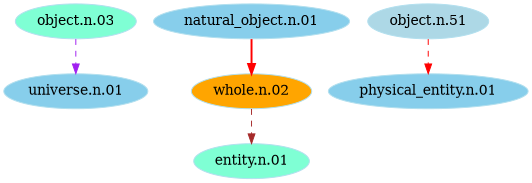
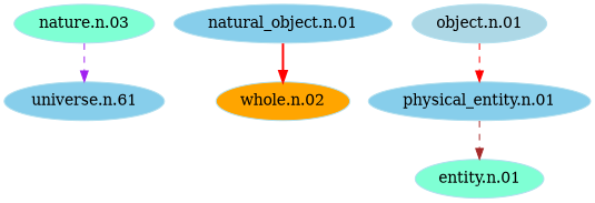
  digraph {
    node [color=lightblue2 fillcolor=skyblue style=filled]
    edge [color=red style=dashed]
-   "nature.n.03" [fillcolor=aquamarine label="object.n.03"]
-   "universe.n.01"
+   "nature.n.03" [fillcolor=aquamarine]
+   "universe.n.01" [label="universe.n.61"]
    "whole.n.02" [fillcolor=orange]
    "natural_object.n.01"
-   "object.n.01" [fillcolor=lightblue label="object.n.51"]
+   "object.n.01" [fillcolor=lightblue]
    "physical_entity.n.01"
    "entity.n.01" [fillcolor=aquamarine]
    "nature.n.03" -> "universe.n.01" [color=purple]
    "natural_object.n.01" -> "whole.n.02" [style=bold]
    "object.n.01" -> "physical_entity.n.01"
-   "whole.n.02" -> "entity.n.01" [color=brown]
+   "physical_entity.n.01" -> "entity.n.01" [color=brown]
  }
